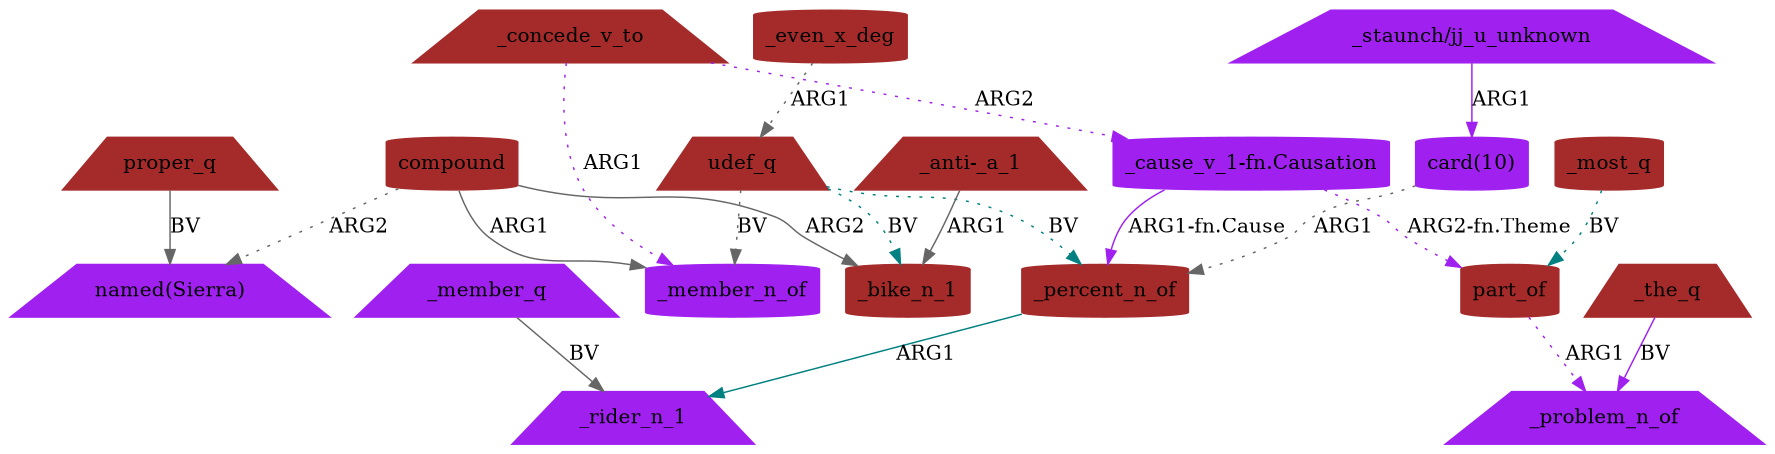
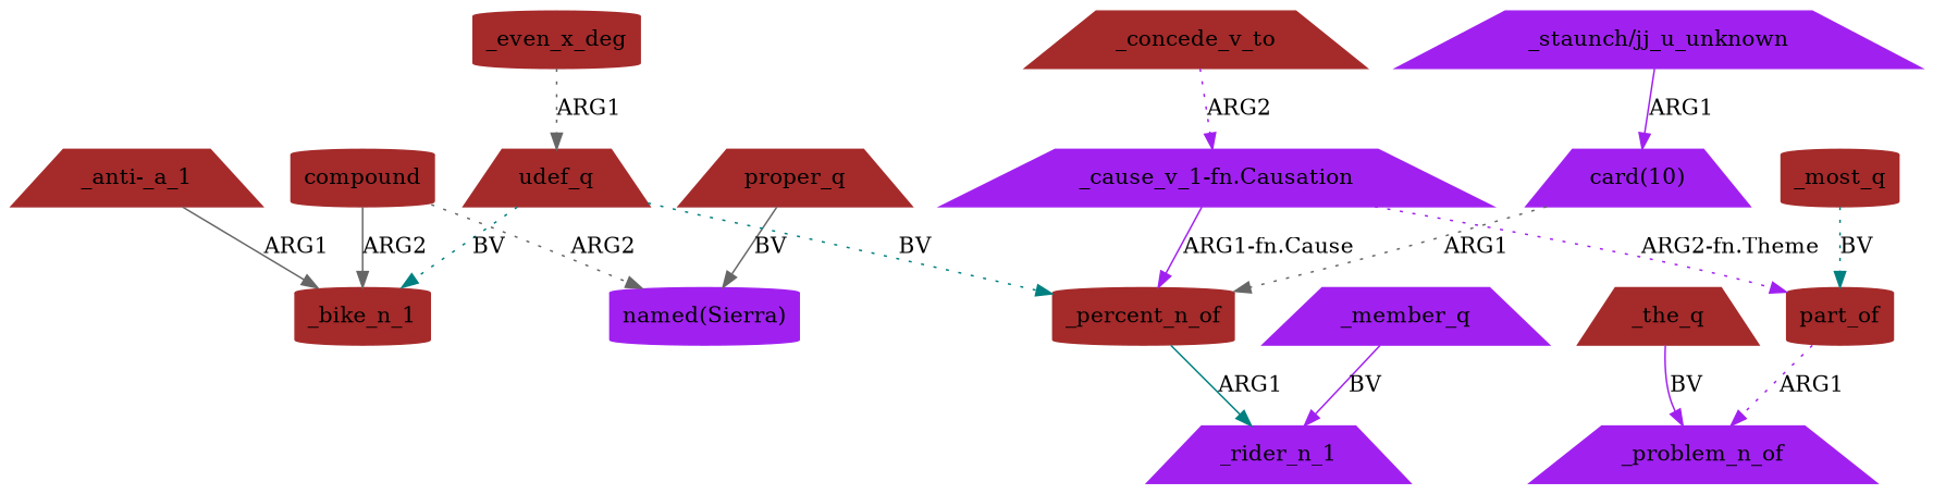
  digraph {
    node [color=brown shape=cylinder style=filled]
    edge [color=gray40 style=dotted]
    compound
    _bike_n_1
-   "named(Sierra)" [color=purple shape=trapezium]
-   _member_n_of [color=purple]
+   "named(Sierra)" [color=purple]
    proper_q [shape=trapezium]
    udef_q [shape=trapezium]
    _even_x_deg
    _percent_n_of
    _rider_n_1 [color=purple shape=trapezium]
    _the_q [shape=trapezium]
    _problem_n_of [color=purple shape=trapezium]
    _concede_v_to [shape=trapezium]
-   "_cause_v_1-fn.Causation" [color=purple]
+   "_cause_v_1-fn.Causation" [color=purple shape=trapezium]
    part_of
    n15 [color=purple label=_member_q shape=trapezium]
-   "card(10)" [color=purple]
+   "card(10)" [color=purple shape=trapezium]
    "_staunch/jj_u_unknown" [color=purple shape=trapezium]
    _most_q
    "_anti-_a_1" [shape=trapezium]
    compound -> _bike_n_1 [label=ARG2 style=solid]
    compound -> "named(Sierra)" [label=ARG2]
-   compound -> _member_n_of [label=ARG1 style=solid]
    proper_q -> "named(Sierra)" [label=BV style=solid]
    udef_q -> _bike_n_1 [color=teal label=BV]
-   udef_q -> _member_n_of [label=BV]
    udef_q -> _percent_n_of [color=teal label=BV]
    _even_x_deg -> udef_q [label=ARG1]
    _percent_n_of -> _rider_n_1 [color=teal label=ARG1 style=solid]
    _the_q -> _problem_n_of [color=purple label=BV style=solid]
-   _concede_v_to -> _member_n_of [color=purple label=ARG1]
    _concede_v_to -> "_cause_v_1-fn.Causation" [color=purple label=ARG2]
    "_cause_v_1-fn.Causation" -> _percent_n_of [color=purple label="ARG1-fn.Cause" style=solid]
    "_cause_v_1-fn.Causation" -> part_of [color=purple label="ARG2-fn.Theme"]
    part_of -> _problem_n_of [color=purple label=ARG1]
-   n15 -> _rider_n_1 [label=BV style=solid]
+   n15 -> _rider_n_1 [color=purple label=BV style=solid]
    "card(10)" -> _percent_n_of [label=ARG1]
    "_staunch/jj_u_unknown" -> "card(10)" [color=purple label=ARG1 style=solid]
    _most_q -> part_of [color=teal label=BV]
    "_anti-_a_1" -> _bike_n_1 [label=ARG1 style=solid]
  }
